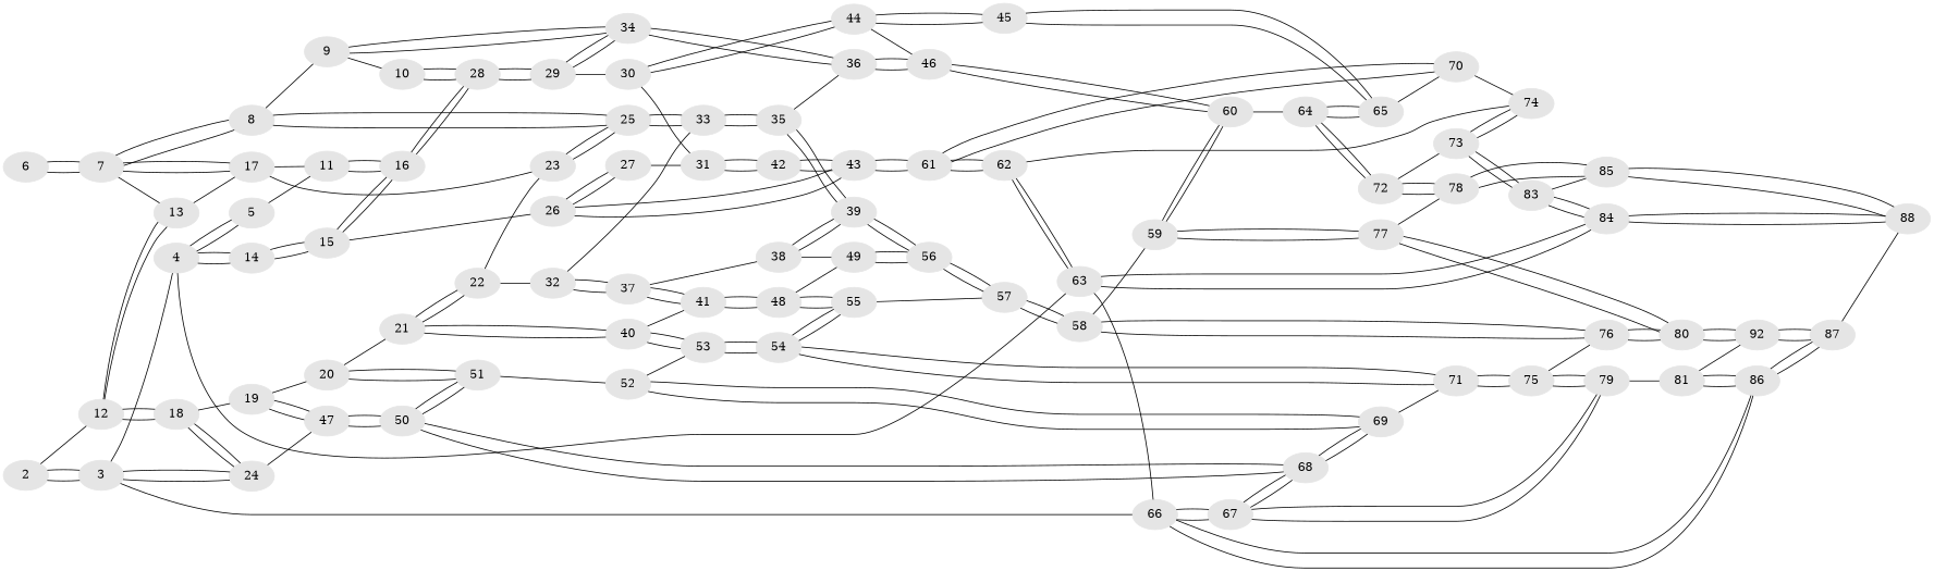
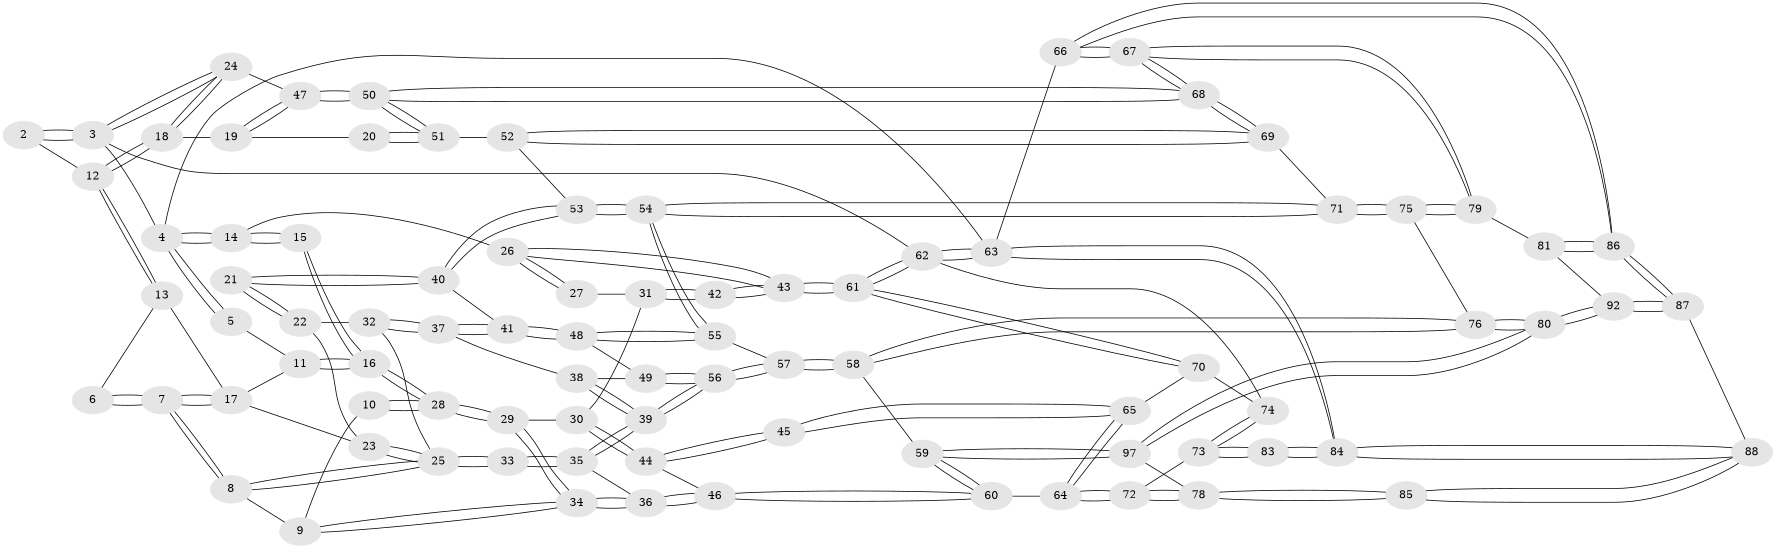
  graph {
    rankdir=LR
    node [color=gray90 style=filled]
    2
    3
    12
    6
    7
    13
    4
    24
    66
    18
    5
    14
    63
    47
    67
    86
    11
    15
    26
    84
    16
    8
    17
    9
    25
    23
    10
    34
    33
    28
    36
    29
    19
    27
    43
    20
    21
    51
    50
    22
    40
    52
    32
    41
    53
    37
    35
    31
    61
    42
    30
    44
    46
    45
    38
    39
    56
    60
    49
    48
    57
    54
    55
    65
    62
    70
    64
    68
    69
    71
    75
    58
    59
    76
-   77
+   77 [label=97]
    80
    78
    72
    74
    88
    73
    79
    87
    81
    83
    85
    n87 [label=92]
    2 -- 3
    2 -- 3
    2 -- 12
    3 -- 4
    3 -- 24
    3 -- 24
-   3 -- 66
+   3 -- 62
    12 -- 13
    12 -- 13
    12 -- 18
    12 -- 18
    6 -- 7
    6 -- 7
-   7 -- 13
+   6 -- 13
    7 -- 8
    7 -- 8
    7 -- 17
    7 -- 17
    13 -- 17
    4 -- 5
    4 -- 5
    4 -- 14
    4 -- 14
    4 -- 63
    24 -- 47
    66 -- 67
    66 -- 67
    66 -- 86
    66 -- 86
    18 -- 24
    18 -- 24
    18 -- 19
    5 -- 11
    14 -- 15
    14 -- 15
-   15 -- 26
+   14 -- 26
    63 -- 66
    63 -- 84
    63 -- 84
    47 -- 50
    47 -- 50
    67 -- 68
    67 -- 68
    67 -- 79
    67 -- 79
    86 -- 87
    86 -- 87
    11 -- 16
    11 -- 16
    15 -- 16
    15 -- 16
    26 -- 27
    26 -- 27
    26 -- 43
    26 -- 43
    84 -- 88
    84 -- 88
    16 -- 28
    16 -- 28
    8 -- 9
    8 -- 25
    8 -- 25
    17 -- 11
    17 -- 23
    9 -- 10
    9 -- 34
    9 -- 34
    25 -- 33
    25 -- 33
    23 -- 25
    23 -- 25
    10 -- 28
    10 -- 28
    34 -- 36
    34 -- 36
    33 -- 35
    33 -- 35
    28 -- 29
    28 -- 29
    36 -- 46
    36 -- 46
    29 -- 34
    29 -- 34
    29 -- 30
    19 -- 47
    19 -- 47
    19 -- 20
    27 -- 31
    43 -- 61
    43 -- 61
-   20 -- 21
    20 -- 51
    20 -- 51
    21 -- 22
    21 -- 22
    21 -- 40
    21 -- 40
    51 -- 52
    50 -- 51
    50 -- 51
    50 -- 68
    50 -- 68
    22 -- 23
    22 -- 32
    40 -- 41
    40 -- 53
    40 -- 53
    52 -- 53
    52 -- 69
    52 -- 69
-   32 -- 33
+   32 -- 25
    32 -- 37
    32 -- 37
    41 -- 48
    41 -- 48
    53 -- 54
    53 -- 54
    37 -- 41
    37 -- 41
    37 -- 38
    35 -- 36
    35 -- 39
    35 -- 39
    31 -- 42
    31 -- 42
    61 -- 62
    61 -- 62
    61 -- 70
    61 -- 70
    42 -- 43
    42 -- 43
    30 -- 31
    30 -- 44
    30 -- 44
    44 -- 46
    44 -- 45
    44 -- 45
    46 -- 60
    46 -- 60
    45 -- 65
    45 -- 65
    38 -- 39
    38 -- 39
    38 -- 49
    39 -- 56
    39 -- 56
    56 -- 57
    56 -- 57
    60 -- 64
    49 -- 56
    49 -- 56
    48 -- 49
    48 -- 55
    48 -- 55
    57 -- 58
    57 -- 58
    54 -- 55
    54 -- 55
    54 -- 71
    54 -- 71
    55 -- 57
    65 -- 70
    62 -- 63
    62 -- 63
    62 -- 74
    70 -- 74
    64 -- 65
    64 -- 65
    64 -- 72
    64 -- 72
    68 -- 69
    68 -- 69
    69 -- 71
    71 -- 75
    71 -- 75
    75 -- 76
    75 -- 79
    75 -- 79
    58 -- 59
    58 -- 76
    58 -- 76
    59 -- 60
    59 -- 60
    59 -- 77
    59 -- 77
    76 -- 80
    76 -- 80
    77 -- 80
    77 -- 80
    77 -- 78
    80 -- n87
    80 -- n87
    78 -- 85
    78 -- 85
    72 -- 78
    72 -- 78
    72 -- 73
    73 -- 74
    73 -- 74
    73 -- 83
    73 -- 83
    79 -- 81
    87 -- 88
    81 -- 86
    81 -- 86
    81 -- n87
    83 -- 84
    83 -- 84
-   83 -- 85
    85 -- 88
    85 -- 88
    n87 -- 87
    n87 -- 87
  }
